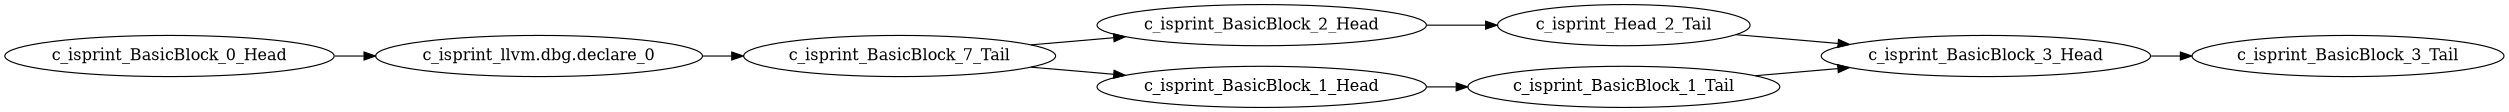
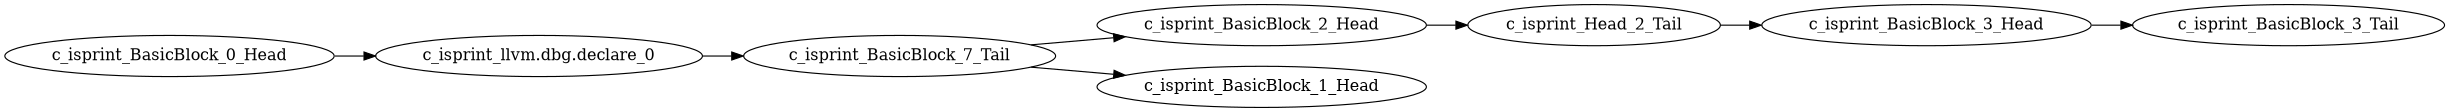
  digraph {
    rankdir=LR
    c_isprint_BasicBlock_0_Head
    "c_isprint_llvm.dbg.declare_0"
    n3 [label=c_isprint_BasicBlock_7_Tail]
    c_isprint_BasicBlock_2_Head
    c_isprint_BasicBlock_1_Head
-   c_isprint_BasicBlock_1_Tail
    c_isprint_BasicBlock_3_Head
    c_isprint_BasicBlock_3_Tail
    n9 [label=c_isprint_Head_2_Tail]
    c_isprint_BasicBlock_0_Head -> "c_isprint_llvm.dbg.declare_0"
    "c_isprint_llvm.dbg.declare_0" -> n3
    n3 -> c_isprint_BasicBlock_2_Head
    n3 -> c_isprint_BasicBlock_1_Head
    c_isprint_BasicBlock_2_Head -> n9
-   c_isprint_BasicBlock_1_Head -> c_isprint_BasicBlock_1_Tail
-   c_isprint_BasicBlock_1_Tail -> c_isprint_BasicBlock_3_Head
    c_isprint_BasicBlock_3_Head -> c_isprint_BasicBlock_3_Tail
    n9 -> c_isprint_BasicBlock_3_Head
  }
